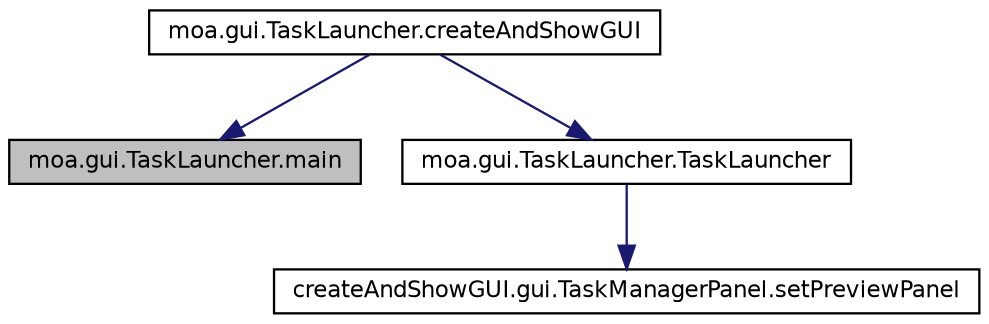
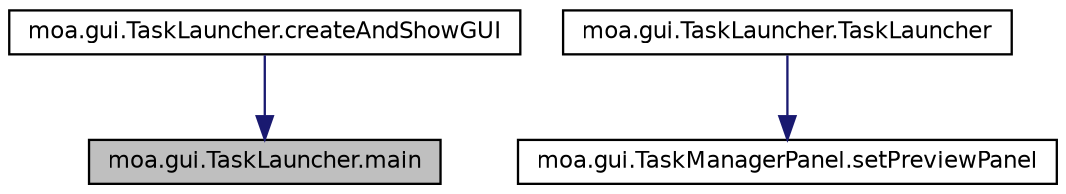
  digraph {
    rankdir=TB
    node [color=black fillcolor=white fontname=Helvetica fontsize=10 shape=record style=filled]
    edge [color=midnightblue fontname=Helvetica fontsize=10 labelfontname=Helvetica labelfontsize=10 style=solid]
    n1 [fillcolor=grey75 fontcolor=black height=0.2 label="moa.gui.TaskLauncher.main" width=0.4]
    n2 [height=0.2 label="moa.gui.TaskLauncher.createAndShowGUI" width=0.4]
    n3 [height=0.2 label="moa.gui.TaskLauncher.TaskLauncher" width=0.4]
-   n4 [height=0.2 label="createAndShowGUI.gui.TaskManagerPanel.setPreviewPanel" width=0.4]
+   n4 [height=0.2 label="moa.gui.TaskManagerPanel.setPreviewPanel" width=0.4]
    n2 -> n1
-   n2 -> n3
    n3 -> n4
  }
